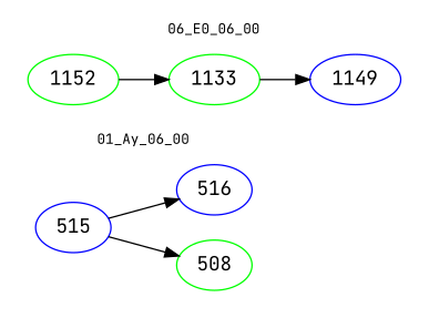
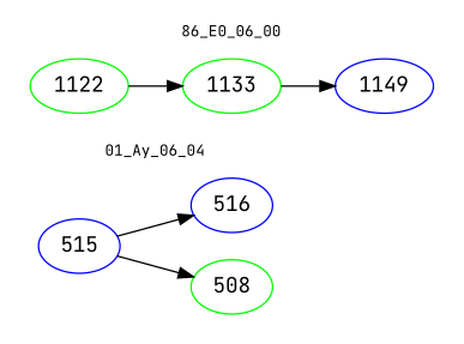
  digraph {
    fontname="JetBrains Mono"
    rankdir=LR
    node [color=blue fontname="JetBrains Mono"]
    edge [color=black fontname="JetBrains Mono"]
    n1 [label=515]
    n2 [color=green label=508]
    n3 [label=516]
-   n4 [color=green label=1152]
+   n4 [color=green label=1122]
    n5 [color=green label=1133]
    n6 [label=1149]
    subgraph cluster_1 {
      color=white
      fontsize=10
-     label="01_Ay_06_00"
+     label="01_Ay_06_04"
      n1
      n2
      n3
    }
    subgraph cluster_2 {
      color=white
      fontsize=10
-     label="06_E0_06_00"
+     label="86_E0_06_00"
      n4
      n5
      n6
    }
    n1 -> n2
    n1 -> n3
    n4 -> n5
    n5 -> n6
  }
